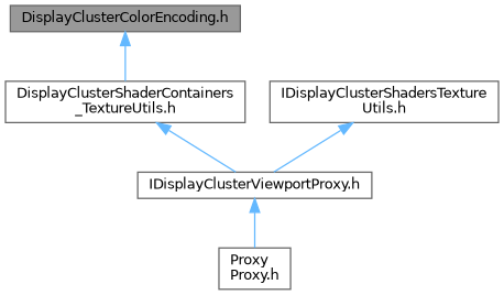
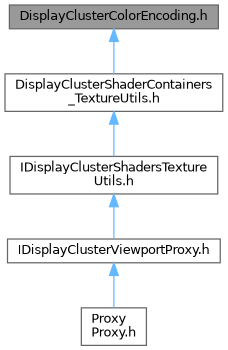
  digraph {
    node [color=grey40 fillcolor=white fontname=Helvetica fontsize=10 shape=box style=filled]
    edge [color=steelblue1 dir=back fontname=Helvetica fontsize=10 labelfontname=Helvetica labelfontsize=10 style=solid]
    n1 [color=gray40 fillcolor=grey60 fontcolor=black height=0.2 label="DisplayClusterColorEncoding.h" width=0.4]
    n2 [height=0.2 label="DisplayClusterShaderContainers\l_TextureUtils.h" width=0.4]
    n3 [height=0.2 label="IDisplayClusterShadersTexture\lUtils.h" width=0.4]
    n4 [height=0.2 label="IDisplayClusterViewportProxy.h" width=0.4]
    n5 [height=0.2 label="Proxy\lProxy.h" width=0.4]
    n1 -> n2
-   n2 -> n4
+   n2 -> n3
    n3 -> n4
    n4 -> n5
  }
